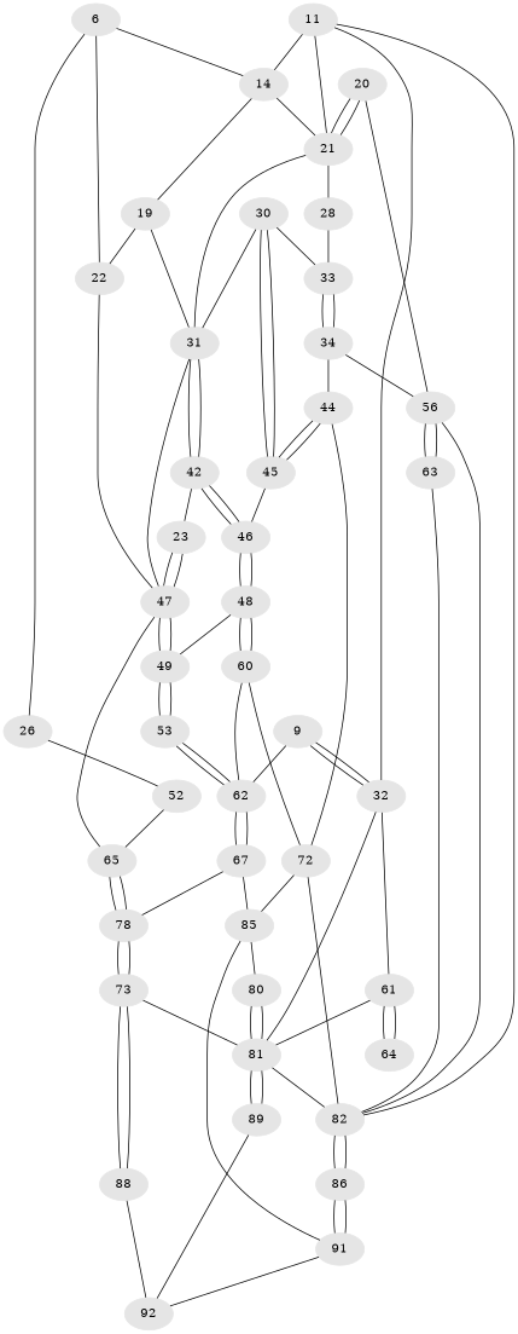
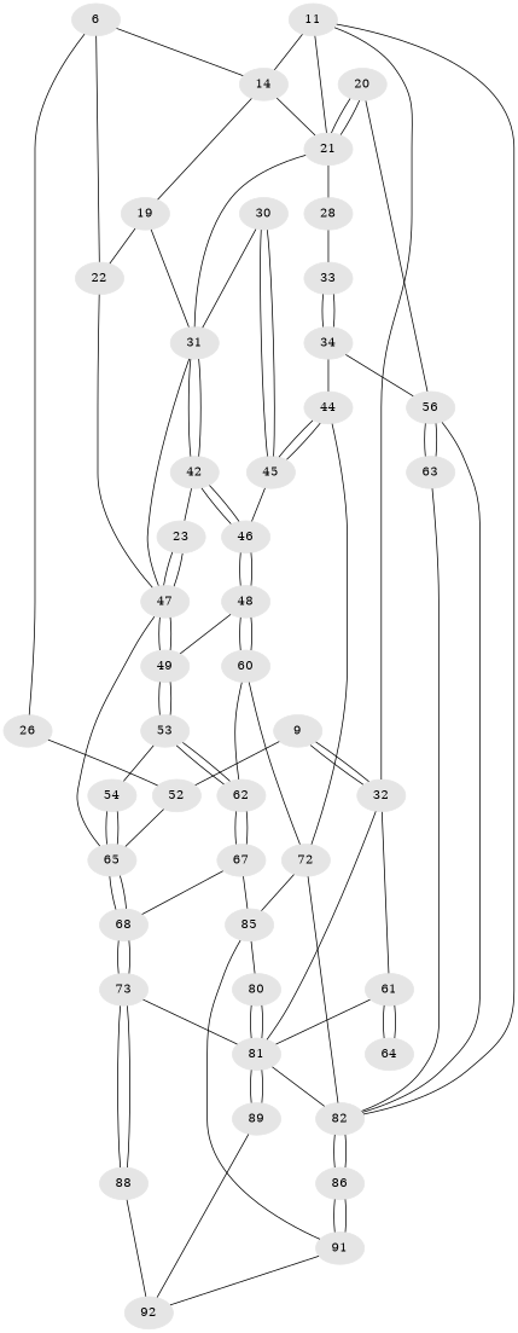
  graph {
    node [color=gray90 style=filled]
    n1 [label=14 super="+10+5"]
    6
    22 [super="+14"]
    26 [super="+7"]
    19 [super="+13"]
    21 [super="+16"]
    47 [super="+37"]
    52 [super="+41+38"]
    32 [super="+4"]
    9
    61 [super="+40+58+57"]
    81 [super="+74+75+77+78"]
    65 [super="+51+50"]
    11 [super="+2"]
    82 [super="+70+55+71"]
    20
    56 [super="+36+35"]
    86 [super="+83"]
    31 [super="+17+18"]
    28 [super="+27"]
    42
    n22 [label=63]
    33 [super="+29"]
    49
    34
    30
    45
    46
    n29 [label=23]
    64
    89
    44
    72 [super="+59"]
    48
    85 [super="+79"]
    60
    53
-   68 [label=78]
+   68
    n39 [label=62]
+   54
    67
    73
    80
    91 [super="+84"]
    88 [super="+87"]
    92 [super="+90"]
    n1 -- 19
    n1 -- 21
    6 -- n1
    6 -- 22
    6 -- 26
    22 -- 47
    26 -- 52 [weight=2]
    19 -- 22 [weight=2]
    19 -- 31
    21 -- 31
    21 -- 28 [weight=2]
    47 -- 65
    47 -- 49
    47 -- 49
    52 -- 65
    32 -- 61
    32 -- 81
-   9 -- n39
+   9 -- 52
    9 -- 32 [weight=2]
    9 -- 32
    61 -- 81 [weight=2]
    61 -- 64 [weight=2]
    61 -- 64
    81 -- 82
    81 -- 89 [weight=2]
    81 -- 89
    65 -- 68
    65 -- 68
    11 -- n1 [weight=2]
    11 -- 21
    11 -- 32
    11 -- 82
    82 -- 86 [weight=2]
    82 -- 86
    20 -- 21
    20 -- 21
    20 -- 56
    56 -- 82
    56 -- n22 [weight=2]
    56 -- n22
    86 -- 91 [weight=2]
    86 -- 91
    31 -- 47
    31 -- 42
    31 -- 42
    28 -- 33 [weight=2]
    42 -- 46
    42 -- 46
    42 -- n29
    n22 -- 82
    33 -- 34
    33 -- 34
    49 -- 53
    49 -- 53
    34 -- 56
    34 -- 44
    30 -- 31
-   30 -- 33
    30 -- 45
    30 -- 45
    45 -- 46
    46 -- 48
    46 -- 48
    n29 -- 47 [weight=2]
    n29 -- 47
    89 -- 92
    44 -- 45
    44 -- 45
    44 -- 72
    72 -- 82
    72 -- 85
    48 -- 49
    48 -- 60
    48 -- 60
    85 -- 80
    85 -- 91
    60 -- 72
    60 -- n39
    53 -- n39
    53 -- n39
+   53 -- 54
    68 -- 73
    68 -- 73
    n39 -- 67
    n39 -- 67
+   54 -- 65 [weight=2]
+   54 -- 65
    67 -- 85
    67 -- 68
    73 -- 81
    73 -- 88
    73 -- 88
    80 -- 81 [weight=3]
    80 -- 81
    91 -- 92
    88 -- 92 [weight=2]
  }
